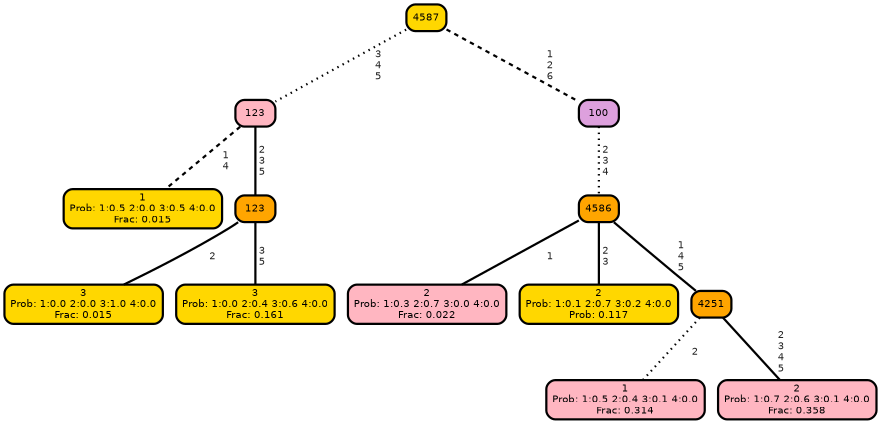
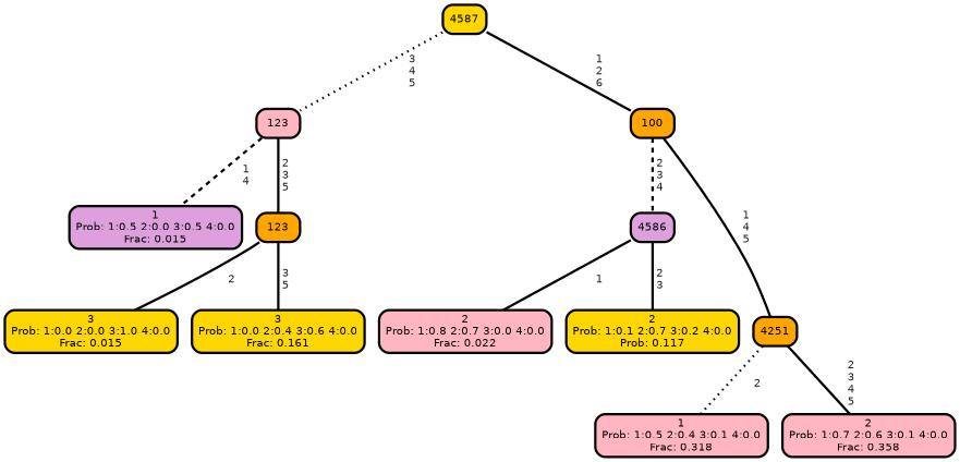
  graph {
    fontname="DejaVu Sans"
    ranksep="0 equally"
    splines=straight
    node [color=black fillcolor=lightpink fontcolor=black fontname="DejaVu Sans" penwidth=3 shape=box style="filled, rounded"]
    edge [color=black fontcolor=grey14 fontname="DejaVu Sans" fontweight=bold penwidth=3 style=solid]
-   n1 [fillcolor=gold label="1\nProb: 1:0.5 2:0.0 3:0.5 4:0.0\nFrac: 0.015"]
+   n1 [fillcolor=plum label="1\nProb: 1:0.5 2:0.0 3:0.5 4:0.0\nFrac: 0.015"]
    n2 [label=123]
    n3 [fillcolor=orange label=123]
    n4 [fillcolor=gold label="3\nProb: 1:0.0 2:0.0 3:1.0 4:0.0\nFrac: 0.015"]
    n5 [fillcolor=gold label="3\nProb: 1:0.0 2:0.4 3:0.6 4:0.0\nFrac: 0.161"]
    n6 [fillcolor=gold label=4587]
-   n7 [fillcolor=plum label=100]
-   n8 [fillcolor=orange label=4586]
-   n9 [label="2\nProb: 1:0.3 2:0.7 3:0.0 4:0.0\nFrac: 0.022"]
+   n7 [fillcolor=orange label=100]
+   n8 [fillcolor=plum label=4586]
+   n9 [label="2\nProb: 1:0.8 2:0.7 3:0.0 4:0.0\nFrac: 0.022"]
    n10 [fillcolor=gold label="2\nProb: 1:0.1 2:0.7 3:0.2 4:0.0\nProb: 0.117"]
    n11 [fillcolor=orange label=4251]
-   n12 [label="1\nProb: 1:0.5 2:0.4 3:0.1 4:0.0\nFrac: 0.314"]
+   n12 [label="1\nProb: 1:0.5 2:0.4 3:0.1 4:0.0\nFrac: 0.318"]
    n13 [label="2\nProb: 1:0.7 2:0.6 3:0.1 4:0.0\nFrac: 0.358"]
    subgraph sub_1 {
      rank=same
    }
    n2 -- n1 [label=" 1\n 4" style=dashed]
    n2 -- n3 [label=" 2\n 3\n 5"]
    n3 -- n4 [label=" 2"]
    n3 -- n5 [label=" 3\n 5"]
    n6 -- n2 [label=" 3\n 4\n 5" style=dotted]
-   n6 -- n7 [label=" 1\n 2\n 6" style=dashed]
-   n7 -- n8 [label=" 2\n 3\n 4" style=dotted]
+   n6 -- n7 [label=" 1\n 2\n 6"]
+   n7 -- n8 [label=" 2\n 3\n 4" style=dashed]
    n8 -- n9 [label=" 1"]
    n8 -- n10 [label=" 2\n 3"]
-   n8 -- n11 [label=" 1\n 4\n 5"]
+   n7 -- n11 [label=" 1\n 4\n 5"]
    n11 -- n12 [label=" 2" style=dotted]
    n11 -- n13 [label=" 2\n 3\n 4\n 5"]
  }
